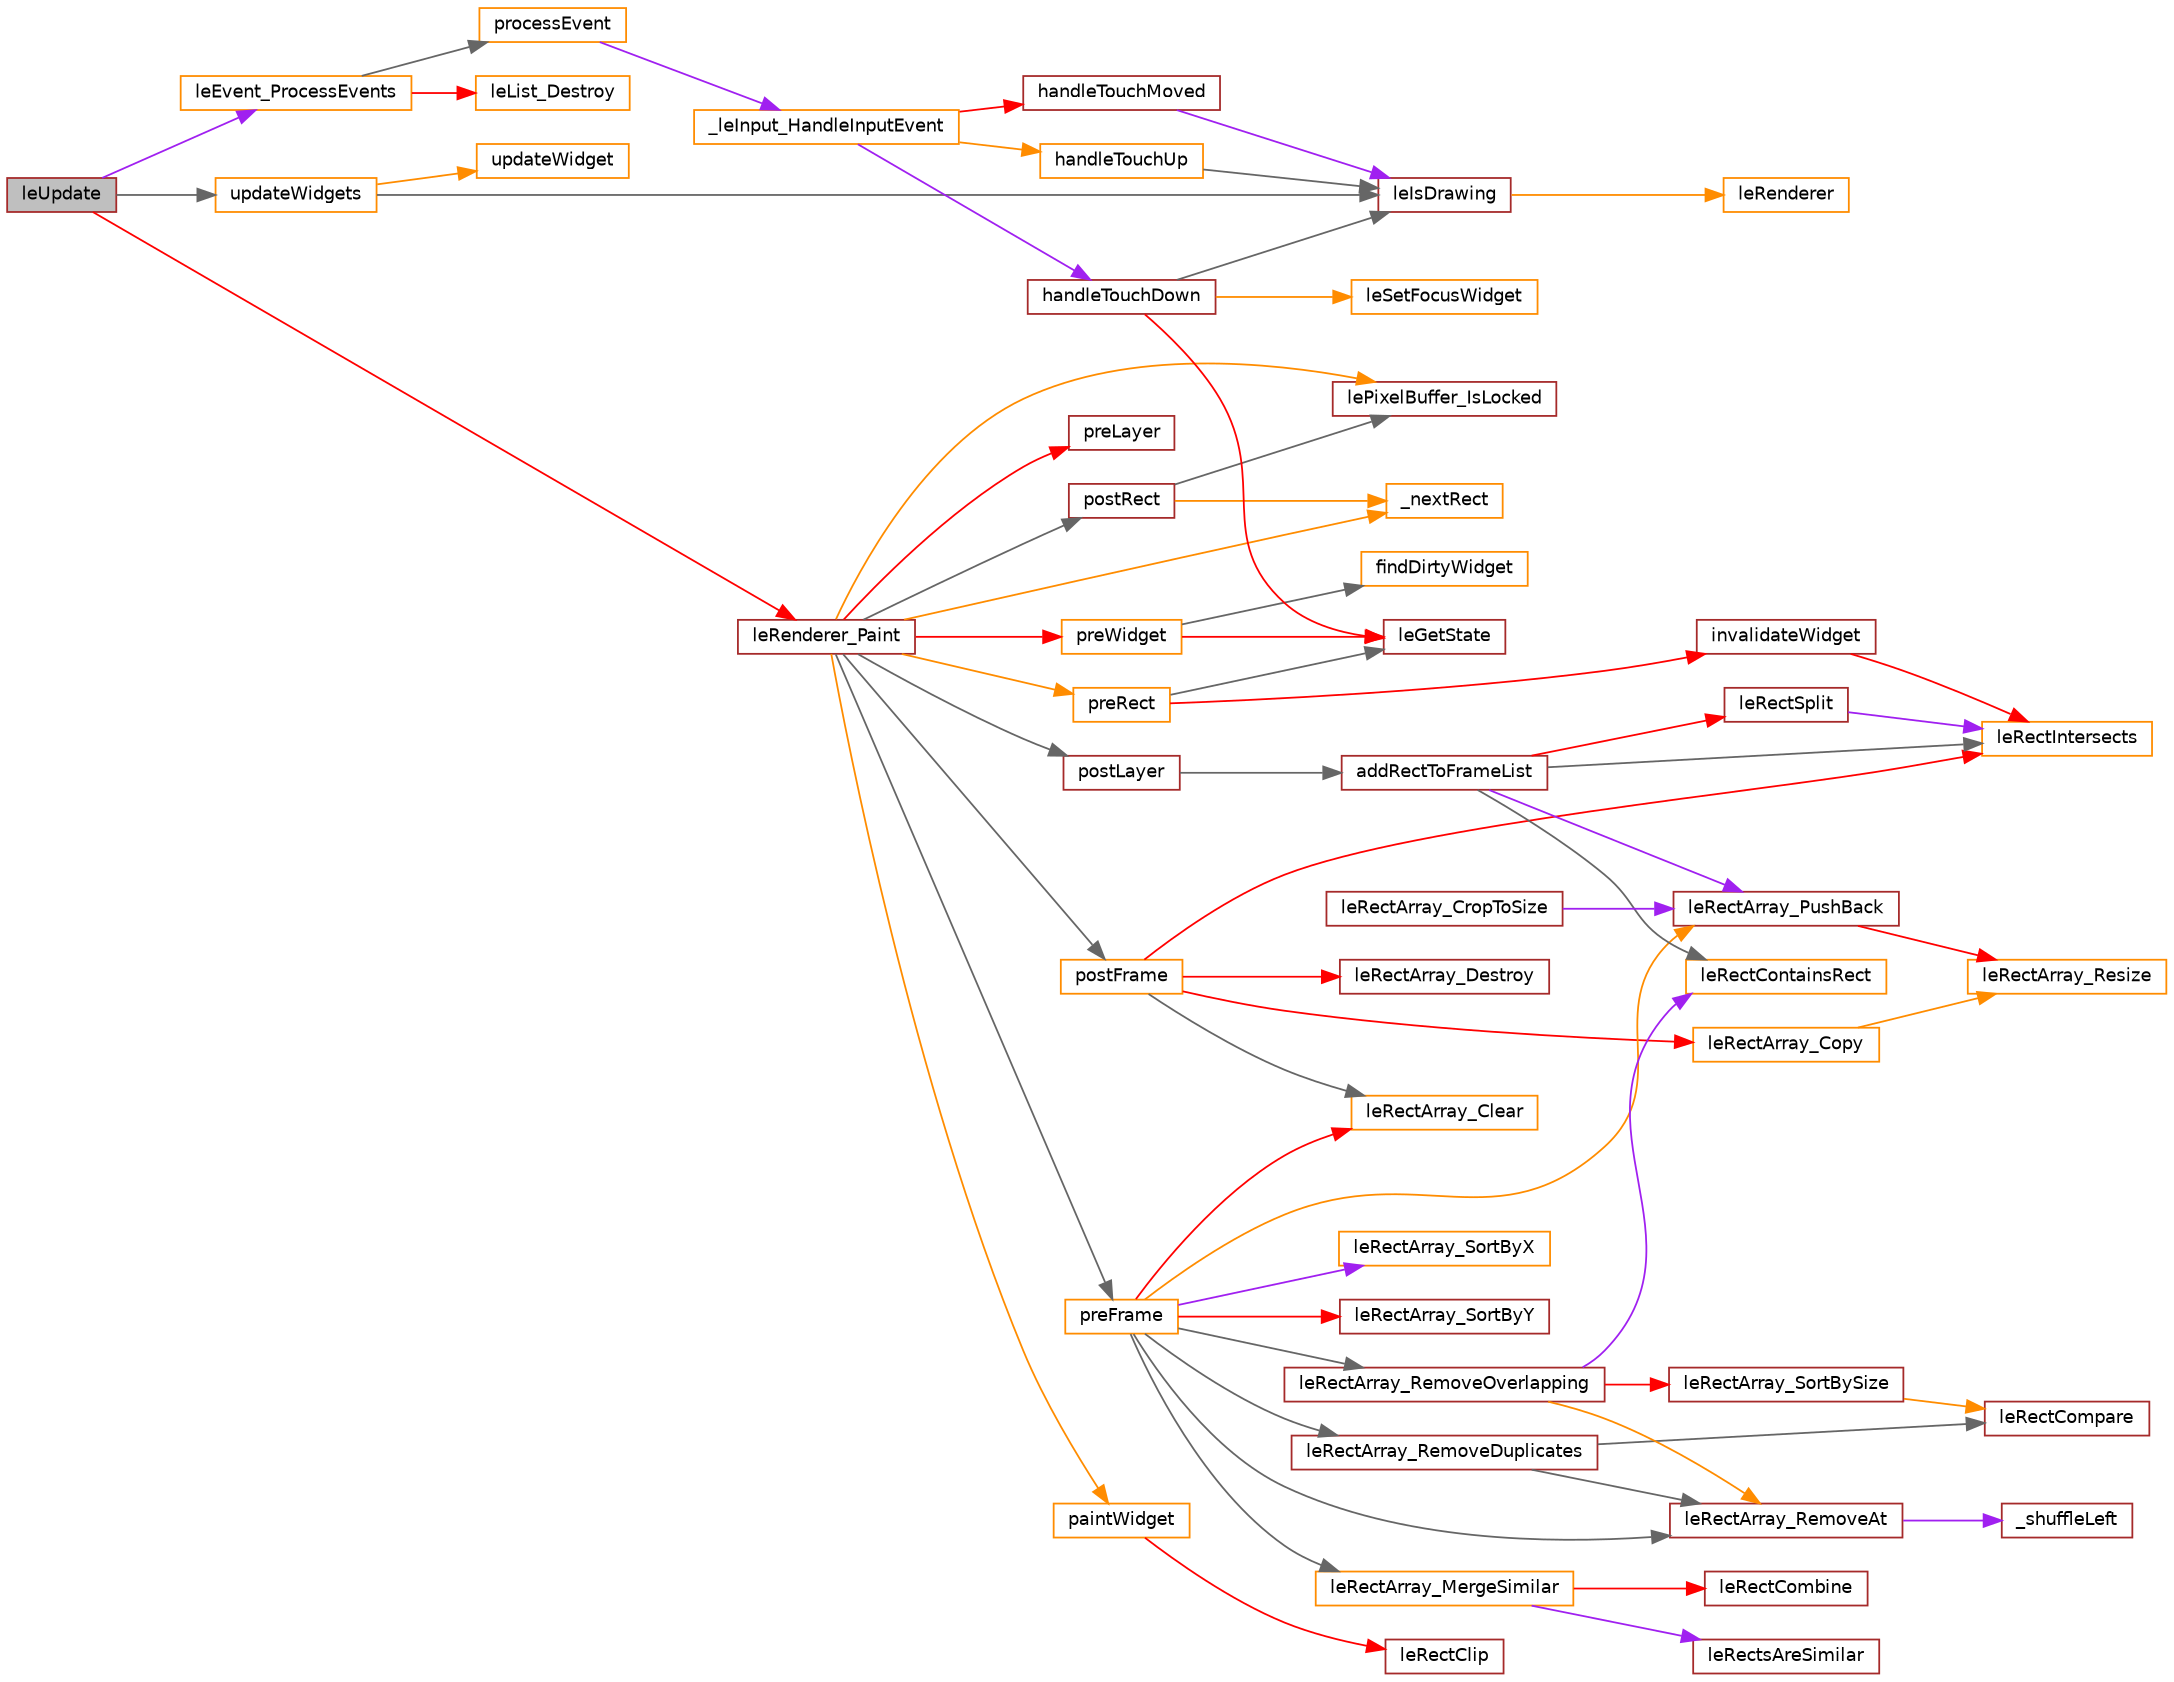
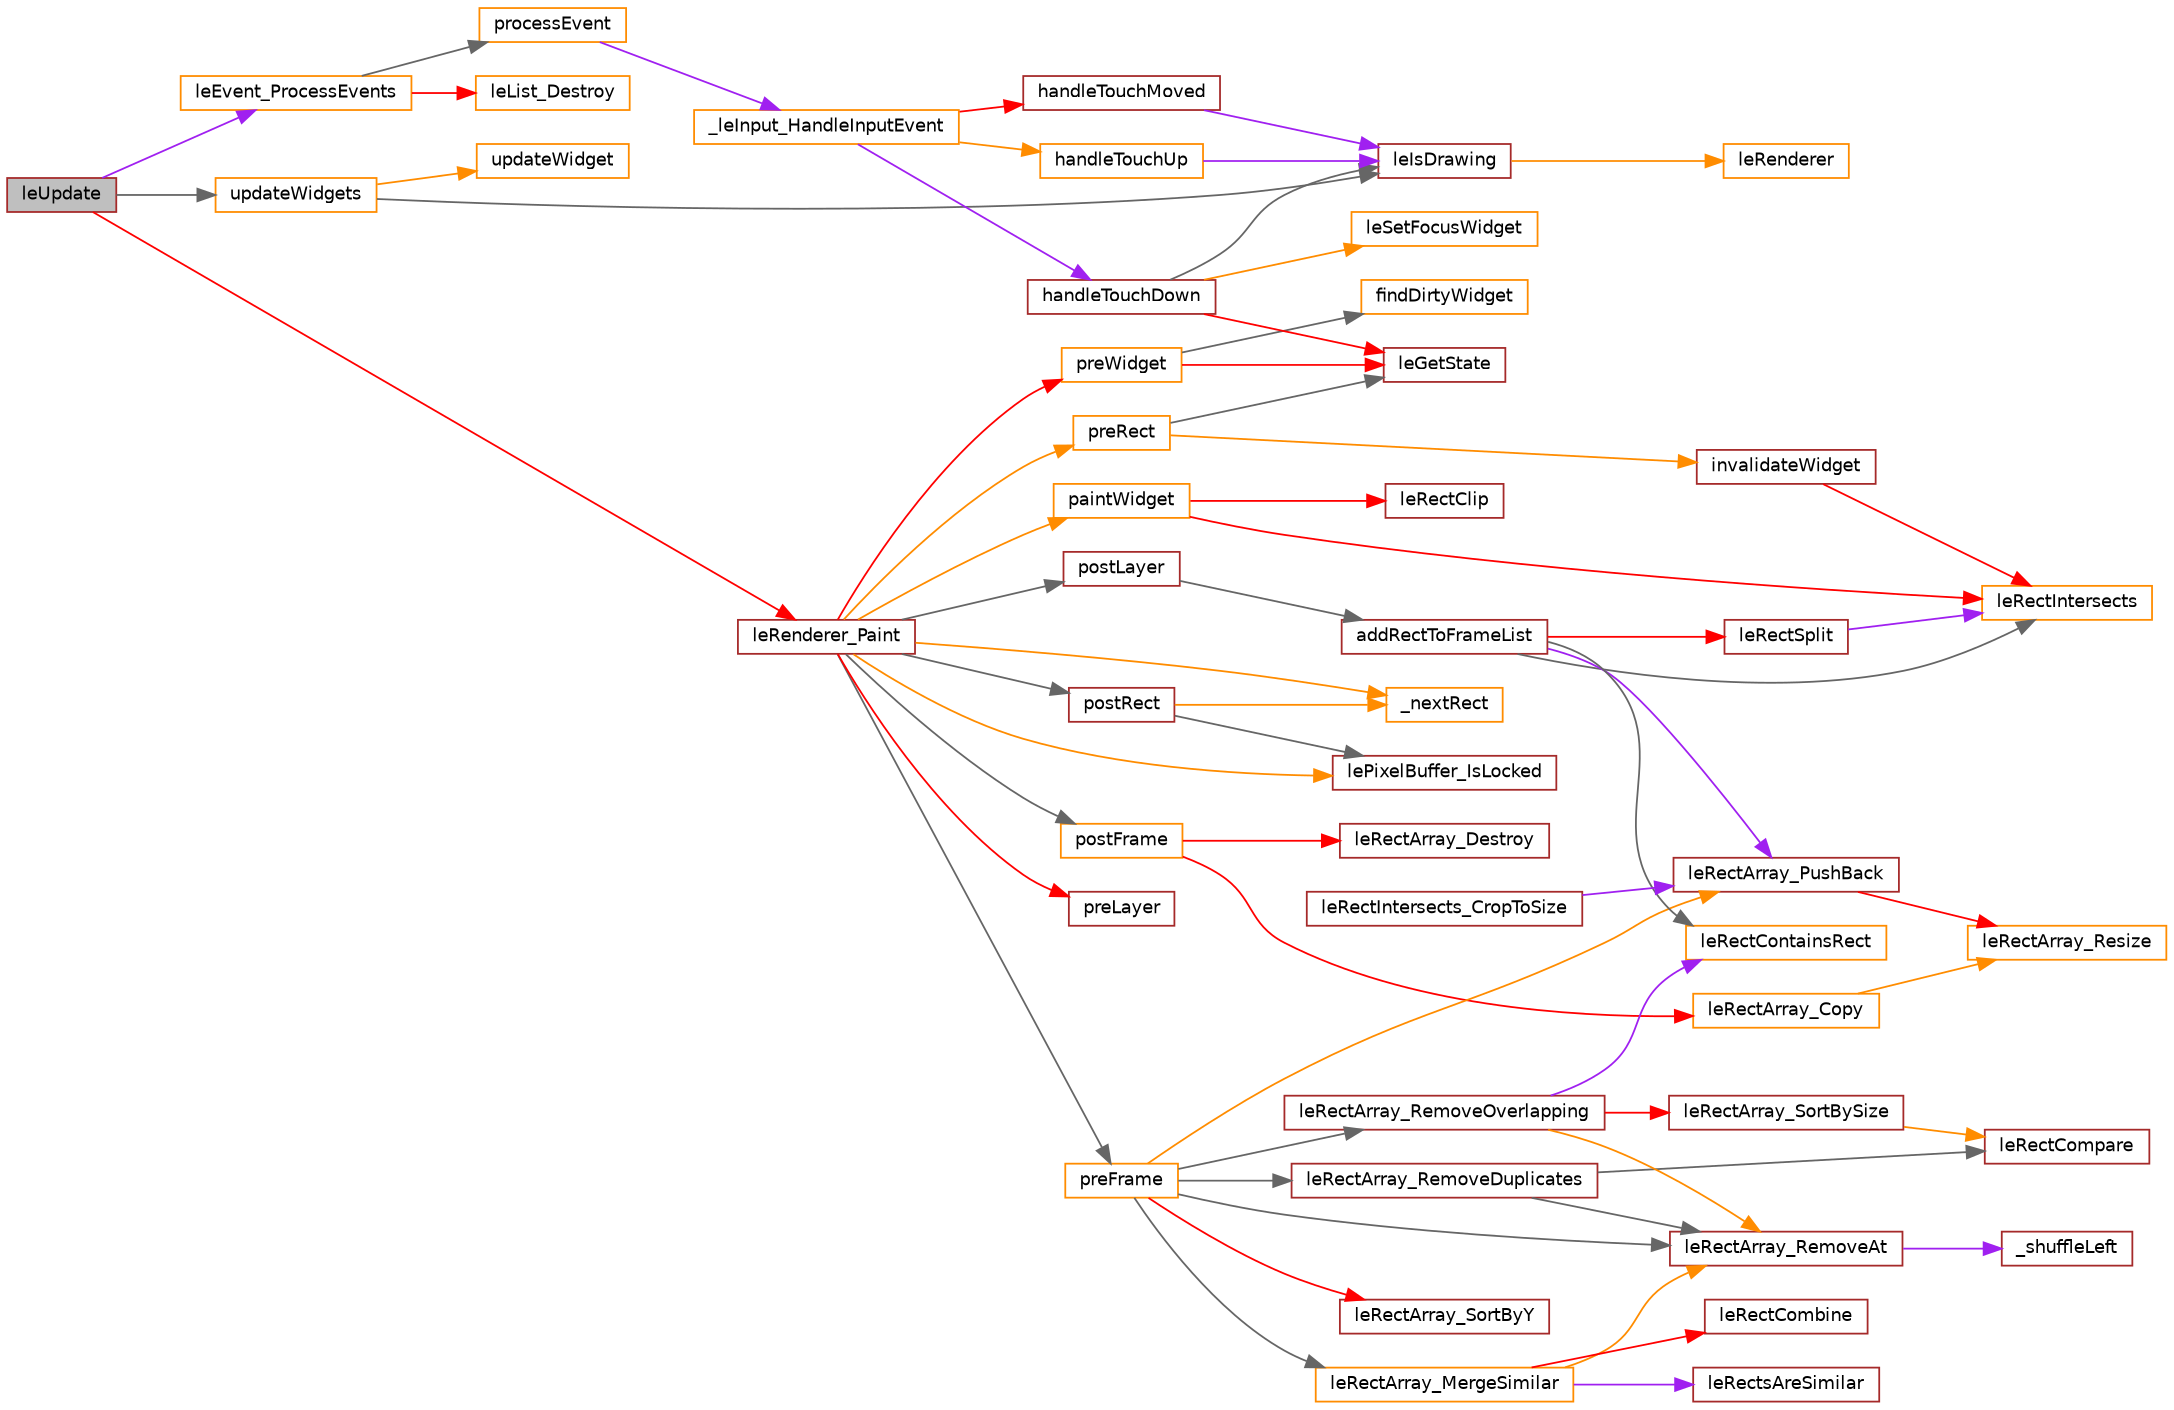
  digraph {
    rankdir=LR
    node [color=brown fillcolor=white fontname=Helvetica fontsize=10 shape=record style=filled]
    edge [color=gray40 fontname=Helvetica fontsize=10 labelfontname=Helvetica labelfontsize=10 style=solid]
    n1 [fillcolor=grey75 fontcolor=black height=0.2 label=leUpdate width=0.4]
    n2 [color=darkorange height=0.2 label=leEvent_ProcessEvents width=0.4]
    n3 [height=0.2 label=leRenderer_Paint width=0.4]
    n4 [color=darkorange height=0.2 label=updateWidgets width=0.4]
    n5 [color=darkorange height=0.2 label=leList_Destroy width=0.4]
    n6 [color=darkorange height=0.2 label=processEvent width=0.4]
    n7 [color=darkorange height=0.2 label=_nextRect width=0.4]
    n8 [height=0.2 label=lePixelBuffer_IsLocked width=0.4]
    n9 [color=darkorange height=0.2 label=paintWidget width=0.4]
    n10 [color=darkorange height=0.2 label=postFrame width=0.4]
    n11 [height=0.2 label=postLayer width=0.4]
    n12 [height=0.2 label=postRect width=0.4]
    n13 [color=darkorange height=0.2 label=preFrame width=0.4]
    n14 [height=0.2 label=preLayer width=0.4]
    n15 [color=darkorange height=0.2 label=preRect width=0.4]
    n16 [color=darkorange height=0.2 label=preWidget width=0.4]
    n17 [height=0.2 label=leIsDrawing width=0.4]
    n18 [color=darkorange height=0.2 label=updateWidget width=0.4]
    n19 [color=darkorange height=0.2 label=_leInput_HandleInputEvent width=0.4]
    n20 [height=0.2 label=handleTouchDown width=0.4]
    n21 [height=0.2 label=handleTouchMoved width=0.4]
    n22 [color=darkorange height=0.2 label=handleTouchUp width=0.4]
    n23 [height=0.2 label=leGetState width=0.4]
    n24 [color=darkorange height=0.2 label=leSetFocusWidget width=0.4]
    n25 [color=darkorange height=0.2 label=leRenderer width=0.4]
    n26 [height=0.2 label=leRectClip width=0.4]
    n27 [color=darkorange height=0.2 label=leRectIntersects width=0.4]
-   n28 [color=darkorange height=0.2 label=leRectArray_Clear width=0.4]
    n29 [color=darkorange height=0.2 label=leRectArray_Copy width=0.4]
    n30 [height=0.2 label=leRectArray_Destroy width=0.4]
    n31 [height=0.2 label=addRectToFrameList width=0.4]
    n32 [height=0.2 label=leRectArray_PushBack width=0.4]
    n33 [color=darkorange height=0.2 label=leRectArray_MergeSimilar width=0.4]
    n34 [height=0.2 label=leRectArray_RemoveAt width=0.4]
    n35 [height=0.2 label=leRectArray_RemoveDuplicates width=0.4]
    n36 [height=0.2 label=leRectArray_RemoveOverlapping width=0.4]
-   n37 [color=darkorange height=0.2 label=leRectArray_SortByX width=0.4]
    n38 [height=0.2 label=leRectArray_SortByY width=0.4]
    n39 [height=0.2 label=invalidateWidget width=0.4]
    n40 [color=darkorange height=0.2 label=findDirtyWidget width=0.4]
    n41 [color=darkorange height=0.2 label=leRectArray_Resize width=0.4]
    n42 [color=darkorange height=0.2 label=leRectContainsRect width=0.4]
    n43 [height=0.2 label=leRectSplit width=0.4]
-   n44 [height=0.2 label=leRectArray_CropToSize width=0.4]
+   n44 [height=0.2 label=leRectIntersects_CropToSize width=0.4]
    n45 [height=0.2 label=leRectCombine width=0.4]
    n46 [height=0.2 label=leRectsAreSimilar width=0.4]
    n47 [height=0.2 label=_shuffleLeft width=0.4]
    n48 [height=0.2 label=leRectCompare width=0.4]
    n49 [height=0.2 label=leRectArray_SortBySize width=0.4]
    n1 -> n2 [color=purple]
    n1 -> n3 [color=red]
    n1 -> n4
    n2 -> n5 [color=red]
    n2 -> n6
    n3 -> n7 [color=darkorange]
    n3 -> n8 [color=darkorange]
    n3 -> n9 [color=darkorange]
    n3 -> n10
    n3 -> n11
    n3 -> n12
    n3 -> n13
    n3 -> n14 [color=red]
    n3 -> n15 [color=darkorange]
    n3 -> n16 [color=red]
    n4 -> n17
    n4 -> n18 [color=darkorange]
    n6 -> n19 [color=purple]
    n9 -> n26 [color=red]
-   n10 -> n27 [color=red]
-   n10 -> n28
+   n9 -> n27 [color=red]
    n10 -> n29 [color=red]
    n10 -> n30 [color=red]
    n11 -> n31
    n12 -> n7 [color=darkorange]
    n12 -> n8
-   n13 -> n28 [color=red]
    n13 -> n32 [color=darkorange]
    n13 -> n33
    n13 -> n34
    n13 -> n35
    n13 -> n36
-   n13 -> n37 [color=purple]
    n13 -> n38 [color=red]
    n15 -> n23
-   n15 -> n39 [color=red]
+   n15 -> n39 [color=darkorange]
    n16 -> n23 [color=red]
    n16 -> n40
    n17 -> n25 [color=darkorange]
    n19 -> n20 [color=purple]
    n19 -> n21 [color=red]
    n19 -> n22 [color=darkorange]
    n20 -> n17
    n20 -> n23 [color=red]
    n20 -> n24 [color=darkorange]
    n21 -> n17 [color=purple]
-   n22 -> n17
+   n22 -> n17 [color=purple]
    n29 -> n41 [color=darkorange]
    n31 -> n27
    n31 -> n32 [color=purple]
    n31 -> n42
    n31 -> n43 [color=red]
    n32 -> n41 [color=red]
+   n33 -> n34 [color=darkorange]
    n33 -> n45 [color=red]
    n33 -> n46 [color=purple]
    n34 -> n47 [color=purple]
    n35 -> n34
    n35 -> n48
    n36 -> n34 [color=darkorange]
    n36 -> n42 [color=purple]
    n36 -> n49 [color=red]
    n39 -> n27 [color=red]
    n43 -> n27 [color=purple]
    n44 -> n32 [color=purple]
    n49 -> n48 [color=darkorange]
  }
